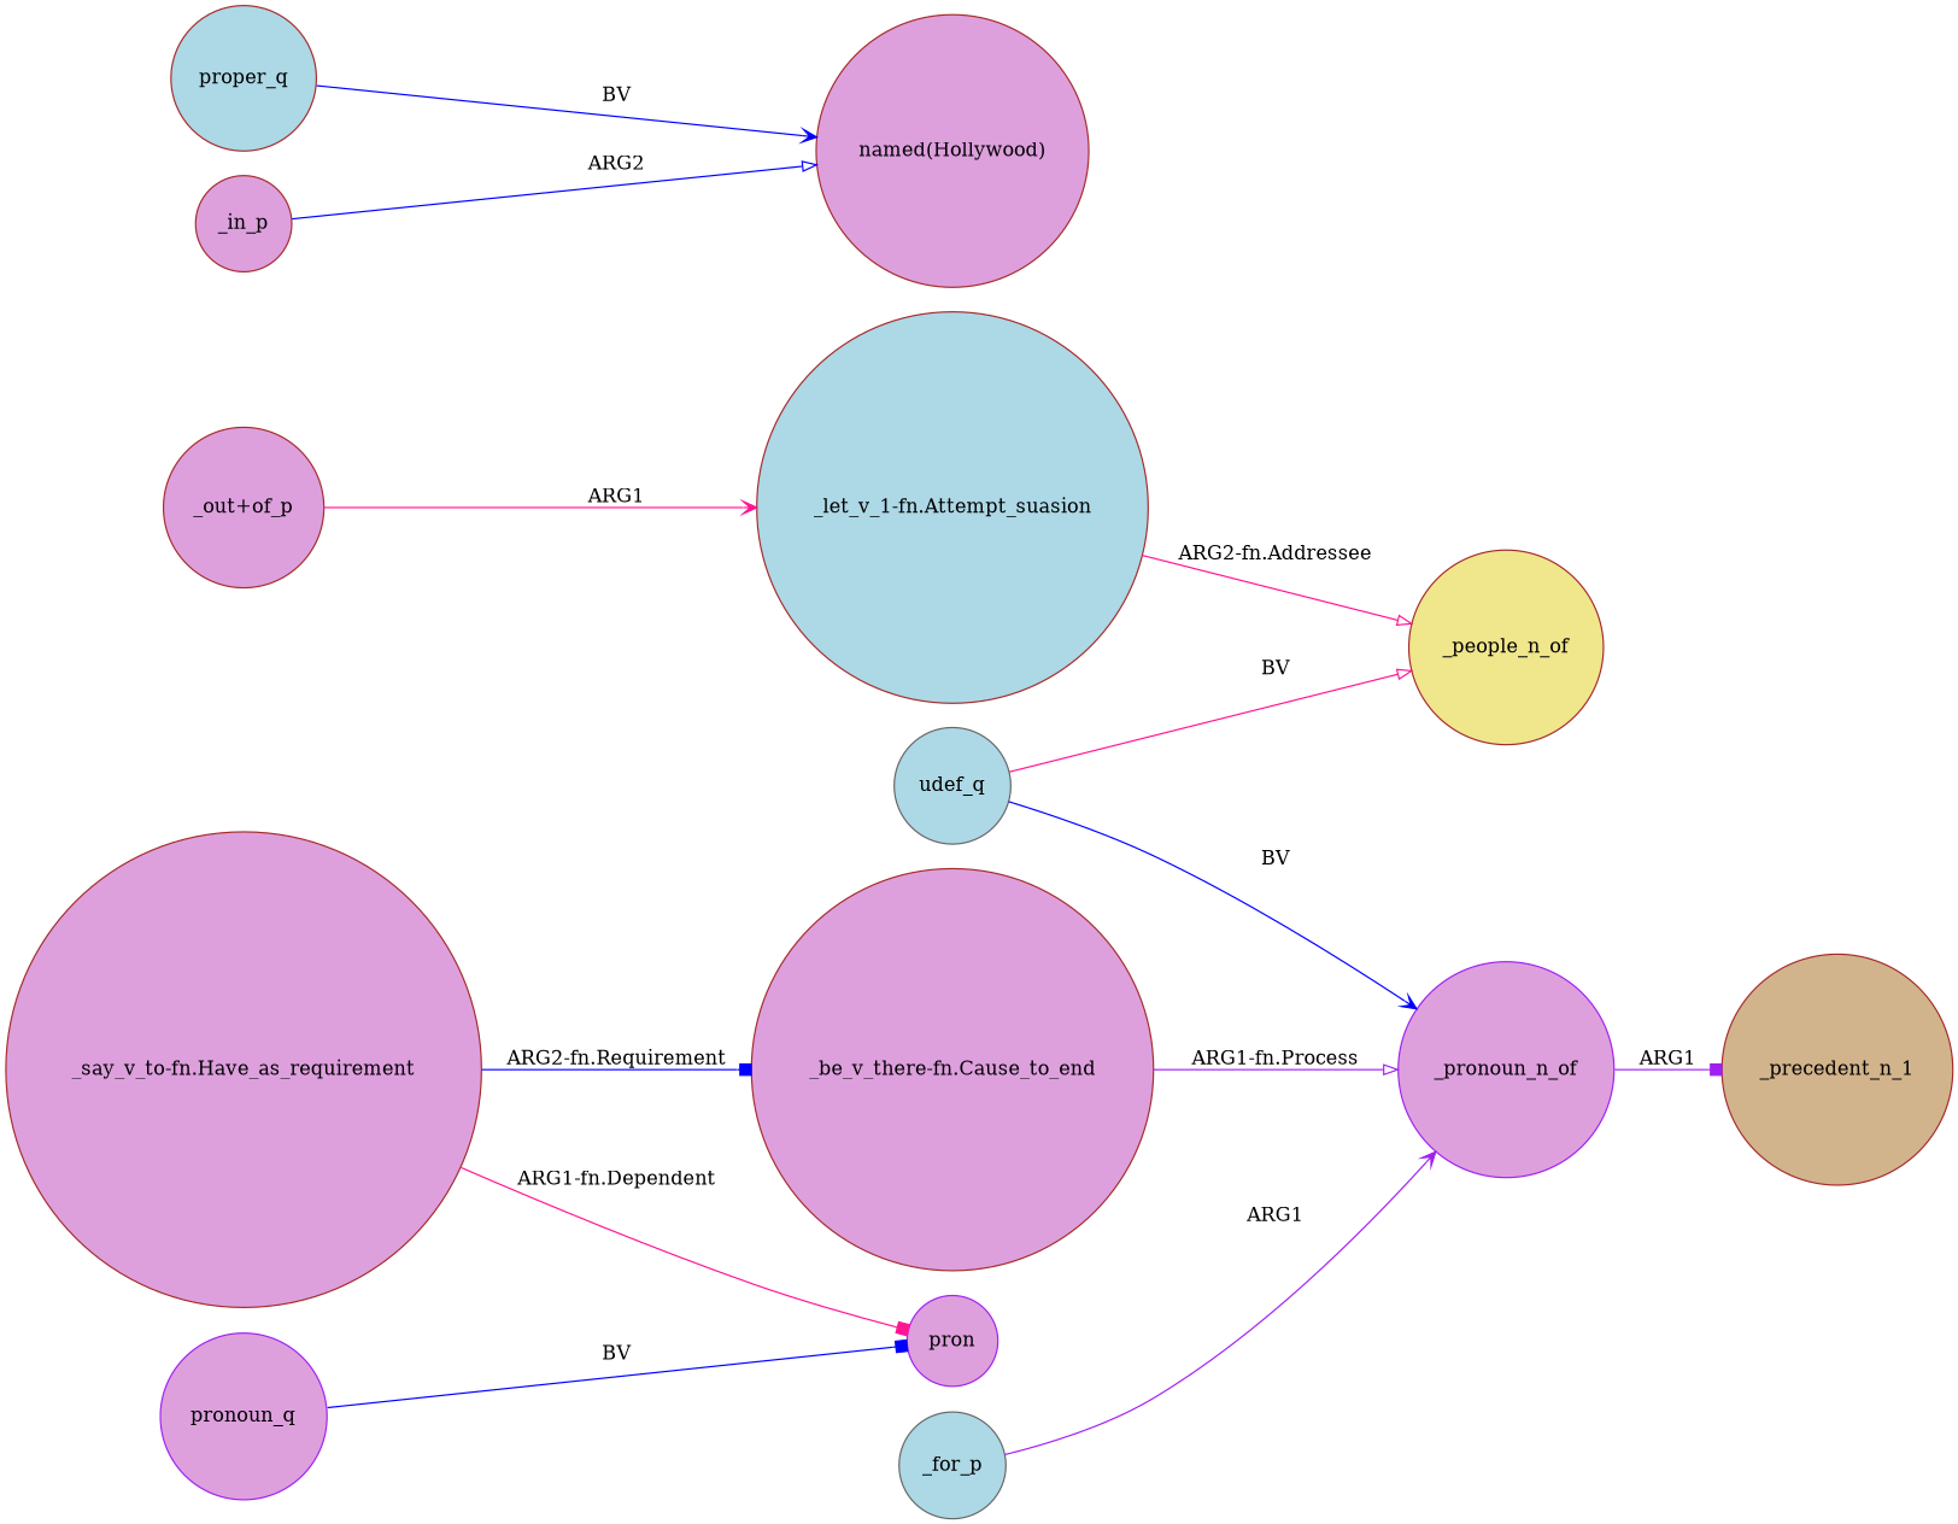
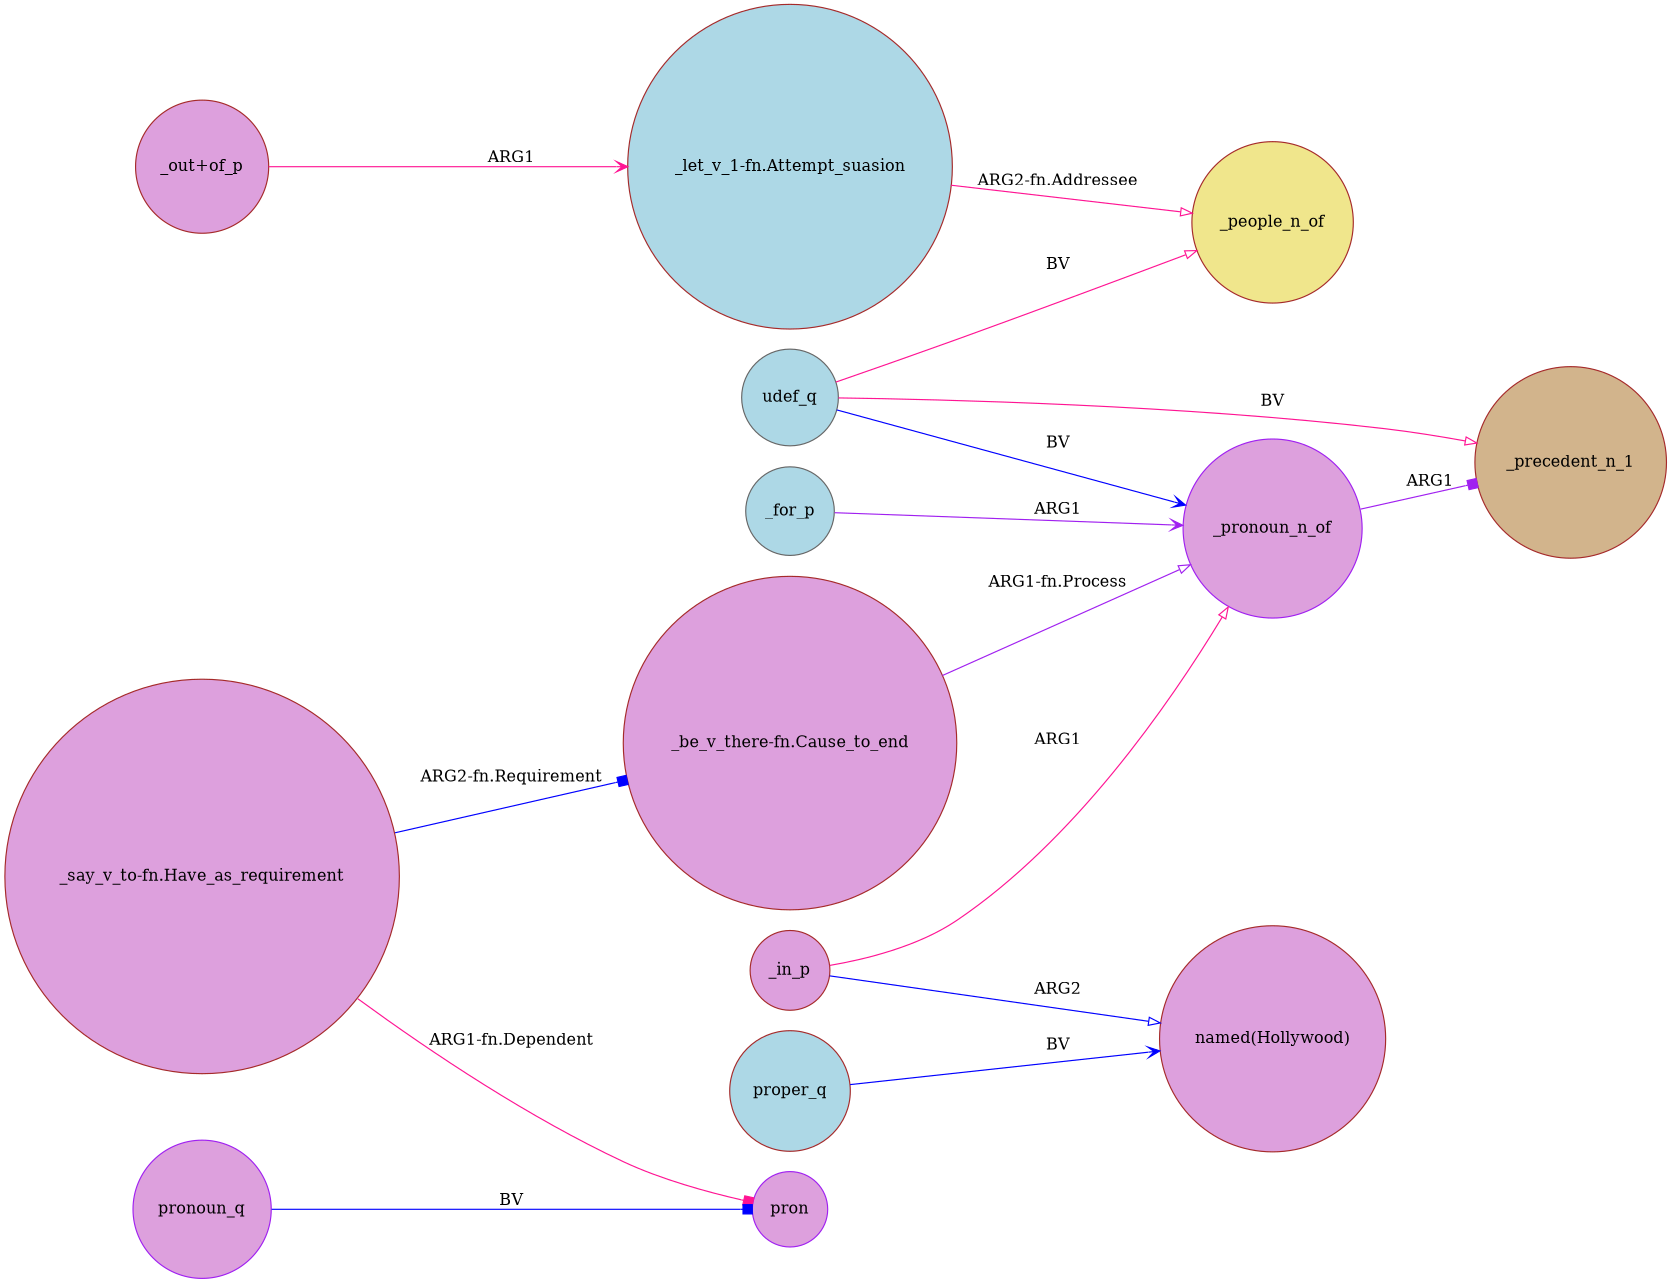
  digraph {
    rankdir=LR
    node [color=brown fillcolor=plum shape=circle style=filled]
    edge [arrowhead=onormal color=deeppink]
    udef_q [color=gray40 fillcolor=lightblue]
    _people_n_of [fillcolor=khaki]
    n3 [color=purple label=_pronoun_n_of]
    _precedent_n_1 [fillcolor=tan]
    proper_q [fillcolor=lightblue]
    "named(Hollywood)"
    _in_p
    "_let_v_1-fn.Attempt_suasion" [fillcolor=lightblue]
    "_out+of_p"
    "_say_v_to-fn.Have_as_requirement"
    "_be_v_there-fn.Cause_to_end"
    pron [color=purple]
    pronoun_q [color=purple]
    _for_p [color=gray40 fillcolor=lightblue]
    udef_q -> _people_n_of [label=BV]
    udef_q -> n3 [arrowhead=vee color=blue label=BV]
+   udef_q -> _precedent_n_1 [label=BV]
    n3 -> _precedent_n_1 [arrowhead=box color=purple label=ARG1]
    proper_q -> "named(Hollywood)" [arrowhead=vee color=blue label=BV]
+   _in_p -> n3 [label=ARG1]
    _in_p -> "named(Hollywood)" [color=blue label=ARG2]
    "_let_v_1-fn.Attempt_suasion" -> _people_n_of [label="ARG2-fn.Addressee"]
    "_out+of_p" -> "_let_v_1-fn.Attempt_suasion" [arrowhead=vee label=ARG1]
    "_say_v_to-fn.Have_as_requirement" -> "_be_v_there-fn.Cause_to_end" [arrowhead=box color=blue label="ARG2-fn.Requirement"]
    "_say_v_to-fn.Have_as_requirement" -> pron [arrowhead=box label="ARG1-fn.Dependent"]
    "_be_v_there-fn.Cause_to_end" -> n3 [color=purple label="ARG1-fn.Process"]
    pronoun_q -> pron [arrowhead=box color=blue label=BV]
    _for_p -> n3 [arrowhead=vee color=purple label=ARG1]
  }
